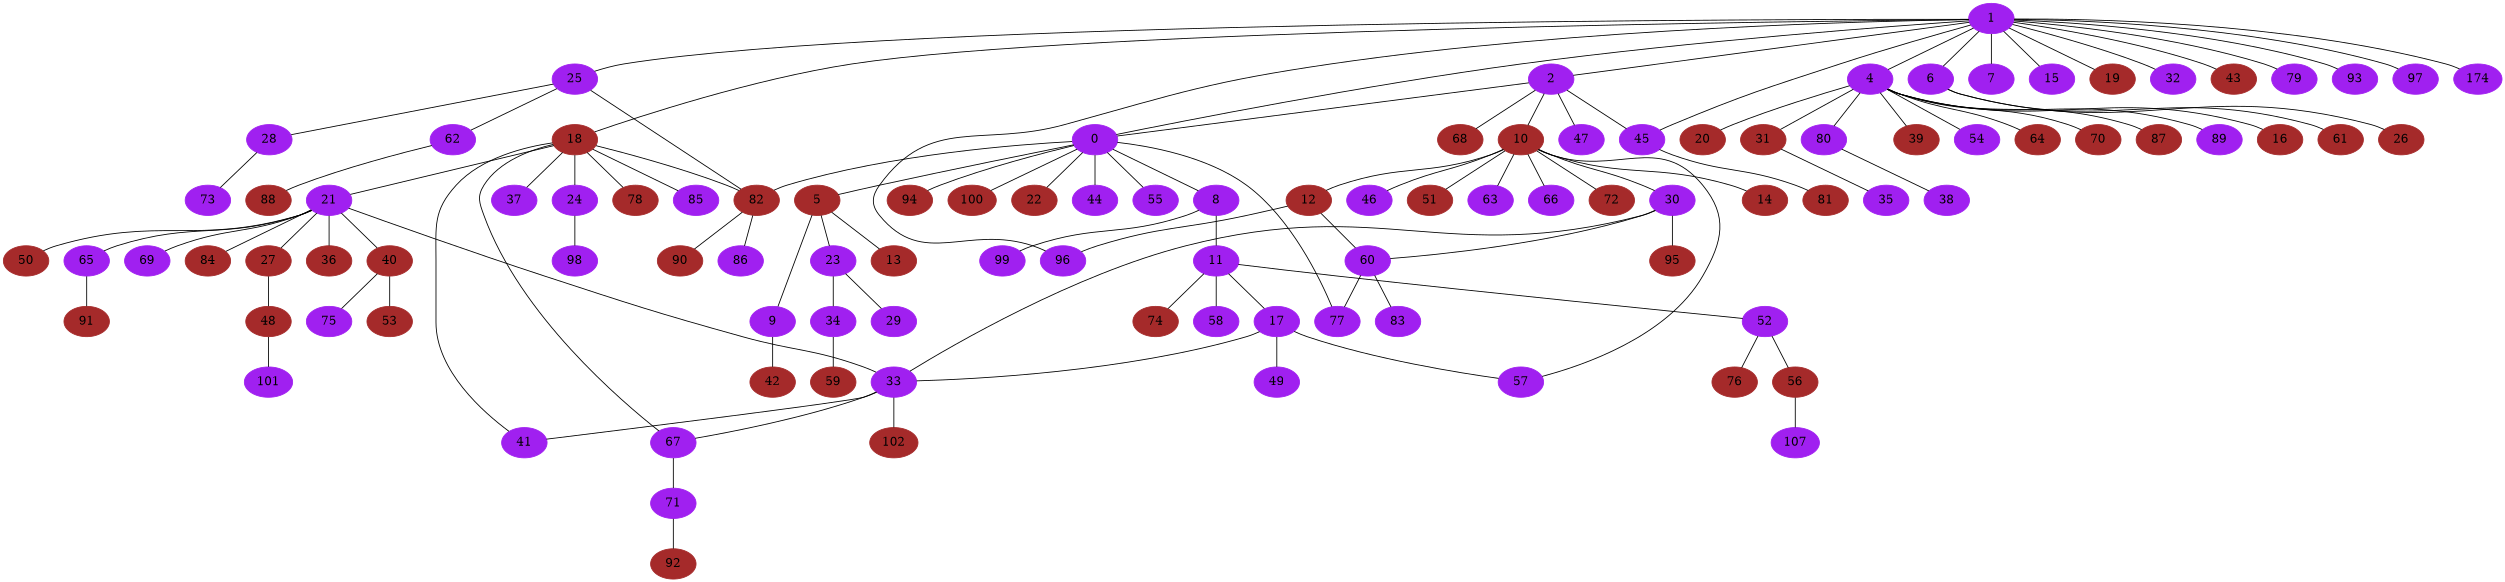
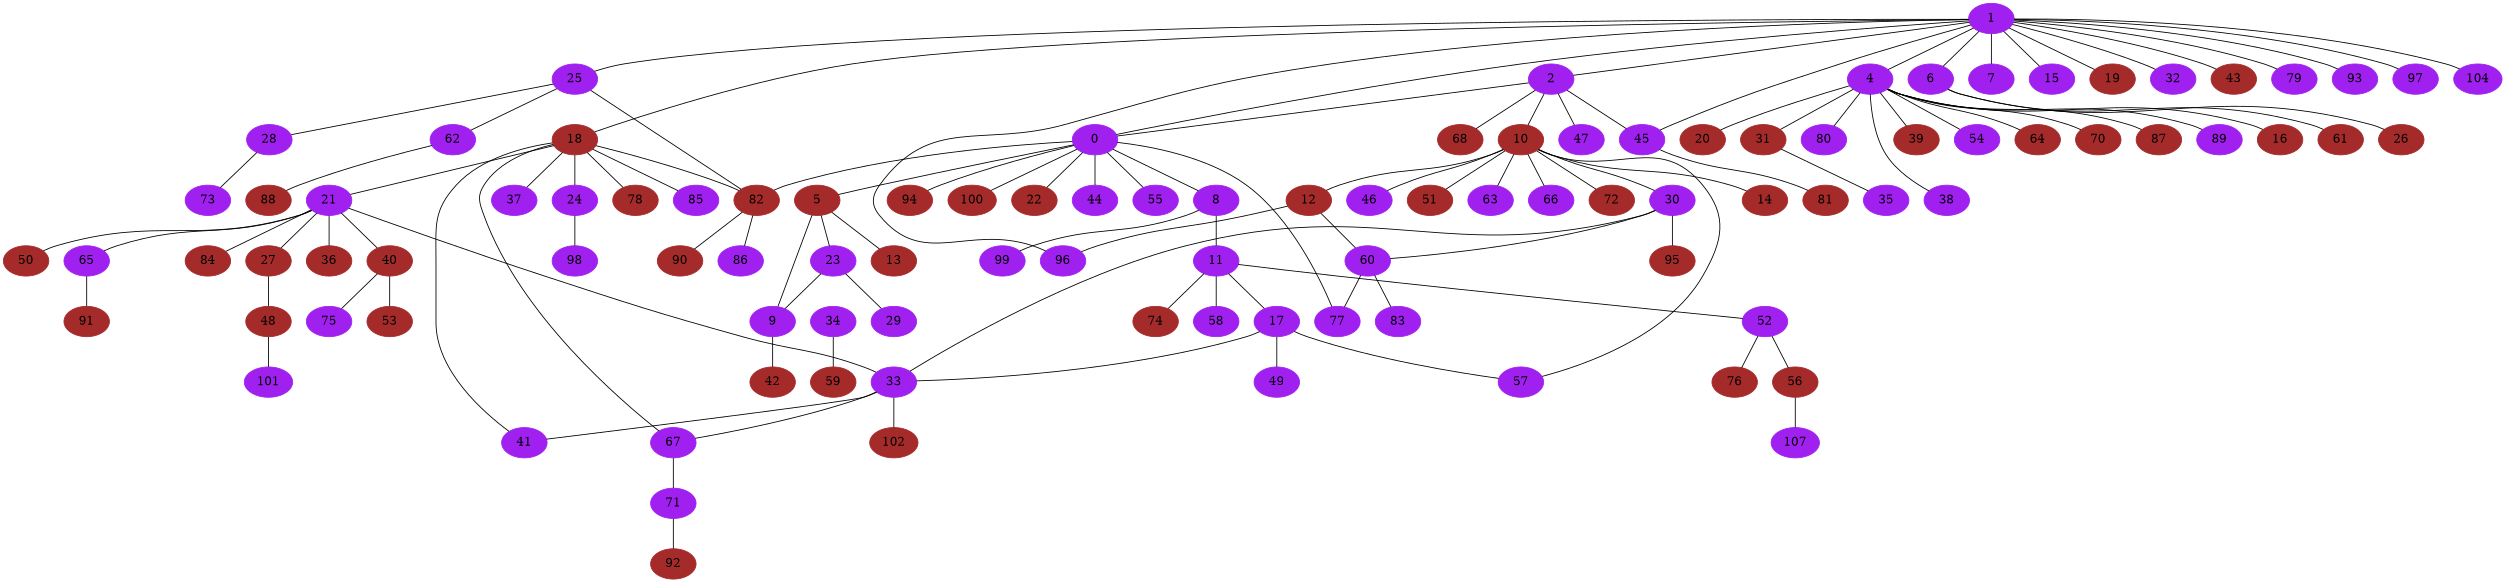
  graph {
    node [color=purple style=filled]
    1
    2
    n3 [label=0]
    4
    6
    7
    15
    18 [color=brown]
    19 [color=brown]
    25
    32
    43 [color=brown]
    45
    79
    93
    96
    97
-   104 [label=174]
+   104
    10 [color=brown]
    47
    68 [color=brown]
    5 [color=brown]
    8
    22 [color=brown]
    44
    55
    77
    82 [color=brown]
    94 [color=brown]
    100 [color=brown]
    16 [color=brown]
    20 [color=brown]
    31 [color=brown]
    38
    39 [color=brown]
    54
    64 [color=brown]
    70 [color=brown]
    80
    87 [color=brown]
    89
    26 [color=brown]
    61 [color=brown]
    21
    24
    37
    41
    67
    78 [color=brown]
    85
    28
    62
    81 [color=brown]
    12 [color=brown]
    14 [color=brown]
    30
    46
    51 [color=brown]
    57
    63
    66
    72 [color=brown]
    9
    13 [color=brown]
    23
    11
    99
    86
    90 [color=brown]
    35
    42 [color=brown]
    29
    34
    17
    52
    58
    74 [color=brown]
    60
    33
    95 [color=brown]
    49
    56 [color=brown]
    76 [color=brown]
    83
    102 [color=brown]
    27 [color=brown]
    36 [color=brown]
    40 [color=brown]
    50 [color=brown]
    65
-   69
    84 [color=brown]
    98
    71
    48 [color=brown]
    53 [color=brown]
    75
    91 [color=brown]
    59 [color=brown]
    73
    88 [color=brown]
    101
    n103 [label=107]
    92 [color=brown]
    1 -- 2
    1 -- n3
    1 -- 4
    1 -- 6
    1 -- 7
    1 -- 15
    1 -- 18
    1 -- 19
    1 -- 25
    1 -- 32
    1 -- 43
    1 -- 45
    1 -- 79
    1 -- 93
    1 -- 96
    1 -- 97
    1 -- 104
    2 -- n3
    2 -- 45
    2 -- 10
    2 -- 47
    2 -- 68
    n3 -- 5
    n3 -- 8
    n3 -- 22
    n3 -- 44
    n3 -- 55
    n3 -- 77
    n3 -- 82
    n3 -- 94
    n3 -- 100
    4 -- 16
    4 -- 20
    4 -- 31
-   80 -- 38
+   4 -- 38
    4 -- 39
    4 -- 54
    4 -- 64
    4 -- 70
    4 -- 80
    4 -- 87
    4 -- 89
    6 -- 26
    6 -- 61
    18 -- 82
    18 -- 21
    18 -- 24
    18 -- 37
    18 -- 41
    18 -- 67
    18 -- 78
    18 -- 85
    25 -- 82
    25 -- 28
    25 -- 62
    45 -- 81
    10 -- 12
    10 -- 14
    10 -- 30
    10 -- 46
    10 -- 51
    10 -- 57
    10 -- 63
    10 -- 66
    10 -- 72
    5 -- 9
    5 -- 13
    5 -- 23
    8 -- 11
    8 -- 99
    82 -- 86
    82 -- 90
    31 -- 35
    21 -- 33
    21 -- 27
    21 -- 36
    21 -- 40
    21 -- 50
    21 -- 65
-   21 -- 69
    21 -- 84
    24 -- 98
    67 -- 71
    28 -- 73
    62 -- 88
    12 -- 96
    12 -- 60
    30 -- 60
    30 -- 33
    30 -- 95
    9 -- 42
    23 -- 29
-   23 -- 34
+   23 -- 9
    11 -- 17
    11 -- 52
    11 -- 58
    11 -- 74
    34 -- 59
    17 -- 57
    17 -- 33
    17 -- 49
    52 -- 56
    52 -- 76
    60 -- 77
    60 -- 83
    33 -- 41
    33 -- 67
    33 -- 102
    56 -- n103
    27 -- 48
    40 -- 53
    40 -- 75
    65 -- 91
    71 -- 92
    48 -- 101
  }
